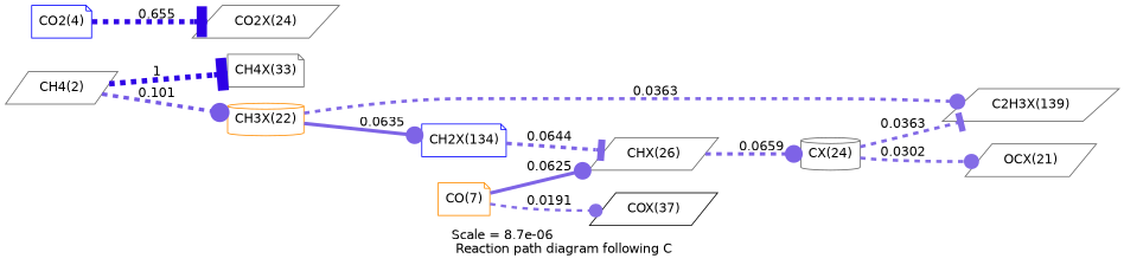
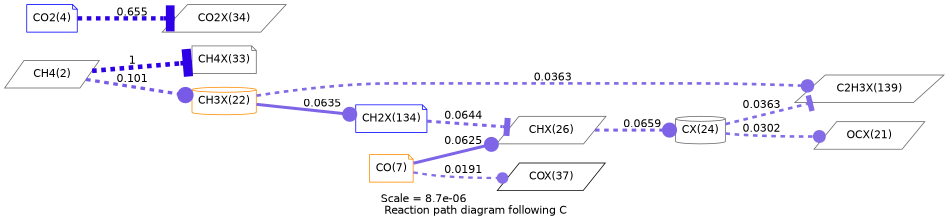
  digraph {
    fontname=Helvetica
    label="Scale = 8.7e-06\l Reaction path diagram following C"
    rankdir=LR
    node [color=gray40 fontname=Helvetica shape=parallelogram]
    edge [arrowhead=dot arrowsize=1.96 color="0.7, 0.564, 0.9" fontname=Helvetica penwidth=3.5 style=dashed]
    n1 [label="CH4(2)"]
    n2 [label="CH4X(33)" shape=note]
    n3 [color=darkorange label="CH3X(22)" shape=cylinder]
    n4 [color=blue label="CH2X(134)" shape=note]
    n5 [label="C2H3X(139)"]
    n6 [label="CHX(26)"]
    n7 [label="CX(24)" shape=cylinder]
    n8 [label="OCX(21)"]
    n9 [color=darkorange label="CO(7)" shape=note]
    n10 [color=black label="COX(37)"]
    n11 [color=blue label="CO2(4)" shape=note]
-   n12 [label="CO2X(24)"]
+   n12 [label="CO2X(34)"]
    n1 -> n2 [arrowhead=tee arrowsize=3 color="0.7, 1.5, 0.9" label=" 1" penwidth=6]
    n1 -> n3 [arrowsize=2.13 color="0.7, 0.601, 0.9" label=" 0.101" penwidth=4.27]
    n3 -> n4 [label=" 0.0635" penwidth=3.92 style=bold]
    n3 -> n5 [arrowsize=1.75 color="0.7, 0.536, 0.9" label=" 0.0363"]
    n4 -> n6 [arrowhead=tee label=" 0.0644" penwidth=3.93]
    n6 -> n7 [arrowsize=1.97 color="0.7, 0.566, 0.9" label=" 0.0659" penwidth=3.95]
    n7 -> n5 [arrowhead=tee arrowsize=1.75 color="0.7, 0.536, 0.9" label=" 0.0363"]
    n7 -> n8 [arrowsize=1.68 color="0.7, 0.53, 0.9" label=" 0.0302" penwidth=3.36]
    n9 -> n6 [arrowsize=1.95 color="0.7, 0.563, 0.9" label=" 0.0625" penwidth=3.91 style=bold]
    n9 -> n10 [arrowsize=1.51 color="0.7, 0.519, 0.9" label=" 0.0191" penwidth=3.01]
    n11 -> n12 [arrowhead=tee arrowsize=2.84 color="0.7, 1.15, 0.9" label=" 0.655" penwidth=5.68]
  }
